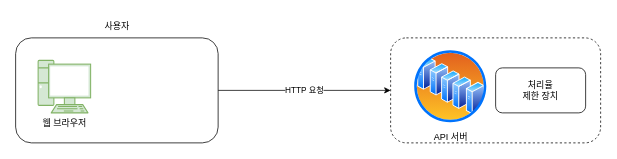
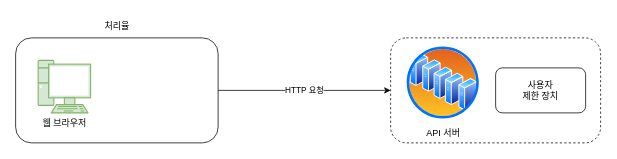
  <mxCell id="0" />
  <mxCell id="1" parent="0" />
  <mxCell id="2" value="HTTP 요청" style="edgeStyle=orthogonalEdgeStyle;rounded=0;orthogonalLoop=1;jettySize=auto;html=1;" edge="1" parent="1" source="3" target="6"><mxGeometry relative="1" as="geometry" /></mxCell>
  <mxCell id="3" value="" style="rounded=1;whiteSpace=wrap;html=1;" vertex="1" parent="1"><mxGeometry x="20" y="50" width="270" height="140" as="geometry" /></mxCell>
  <mxCell id="4" value="&lt;font&gt;웹 브라우저&lt;/font&gt;" style="verticalAlign=top;verticalLabelPosition=bottom;labelPosition=center;align=center;html=1;outlineConnect=0;gradientDirection=north;strokeWidth=1;shape=mxgraph.networks.pc;fillColor=#d5e8d4;strokeColor=#82b366;" vertex="1" parent="1"><mxGeometry x="50" y="80" width="70" height="70" as="geometry" /></mxCell>
- <mxCell id="5" value="사용자" style="text;html=1;align=center;verticalAlign=middle;resizable=0;points=[];autosize=1;strokeColor=none;fillColor=none;" vertex="1" parent="1"><mxGeometry x="125" y="20" width="60" height="30" as="geometry" /></mxCell>
+ <mxCell id="5" value="처리율" style="text;html=1;align=center;verticalAlign=middle;resizable=0;points=[];autosize=1;strokeColor=none;fillColor=none;" vertex="1" parent="1"><mxGeometry x="125" y="20" width="60" height="30" as="geometry" /></mxCell>
  <mxCell id="6" value="" style="whiteSpace=wrap;html=1;rounded=1;dashed=1;" vertex="1" parent="1"><mxGeometry x="520" y="50" width="280" height="140" as="geometry" /></mxCell>
- <mxCell id="7" value="API 서버" style="image;aspect=fixed;perimeter=ellipsePerimeter;html=1;align=center;shadow=0;dashed=0;spacingTop=3;image=img/lib/active_directory/server_farm.svg;" vertex="1" parent="1"><mxGeometry x="550" y="65" width="100" height="100" as="geometry" /></mxCell>
- <mxCell id="8" value="처리율&lt;div&gt;제한 장치&lt;/div&gt;" style="rounded=1;whiteSpace=wrap;html=1;" vertex="1" parent="1"><mxGeometry x="660" y="90" width="120" height="60" as="geometry" /></mxCell>
+ <mxCell id="7" value="API 서버" style="image;aspect=fixed;perimeter=ellipsePerimeter;html=1;align=center;shadow=0;dashed=0;spacingTop=3;image=img/lib/active_directory/server_farm.svg;" vertex="1" parent="1"><mxGeometry x="540" y="60" width="100" height="100" as="geometry" /></mxCell>
+ <mxCell id="8" value="사용자&lt;div&gt;제한 장치&lt;/div&gt;" style="rounded=1;whiteSpace=wrap;html=1;" vertex="1" parent="1"><mxGeometry x="660" y="90" width="120" height="60" as="geometry" /></mxCell>
